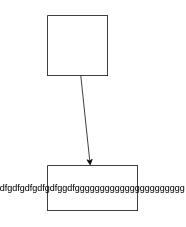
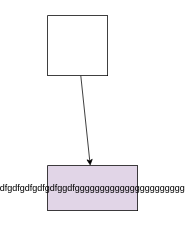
  <mxCell id="0" />
  <mxCell id="1" parent="0" />
- <mxCell id="2" value="dfgdfgdfgdfgdfggdfgggggggggggggggggggggg" style="rounded=0;whiteSpace=wrap;html=1;" vertex="1" parent="1"><mxGeometry x="20" y="220" width="120" height="60" as="geometry" /></mxCell>
+ <mxCell id="2" value="dfgdfgdfgdfgdfggdfgggggggggggggggggggggg" style="rounded=0;whiteSpace=wrap;html=1;fillColor=#e1d5e7;" vertex="1" parent="1"><mxGeometry x="20" y="220" width="120" height="60" as="geometry" /></mxCell>
  <mxCell id="3" style="edgeStyle=none;html=1;" edge="1" parent="1" source="4" target="2"><mxGeometry relative="1" as="geometry" /></mxCell>
  <mxCell id="4" value="" style="whiteSpace=wrap;html=1;aspect=fixed;" vertex="1" parent="1"><mxGeometry x="20" y="20" width="80" height="80" as="geometry" /></mxCell>
